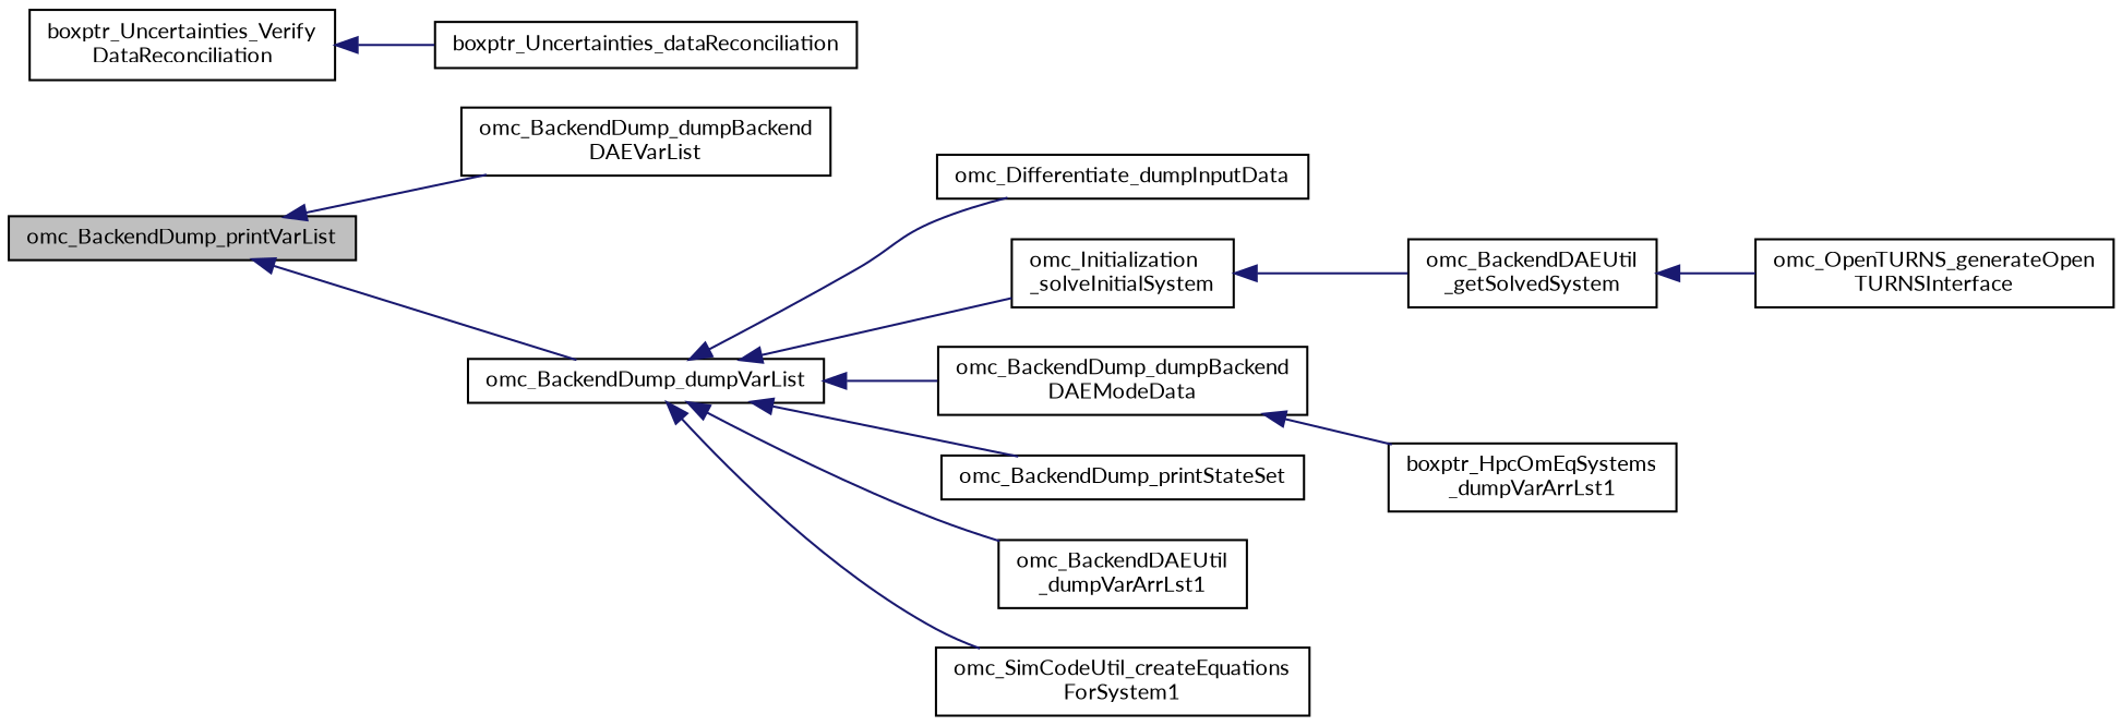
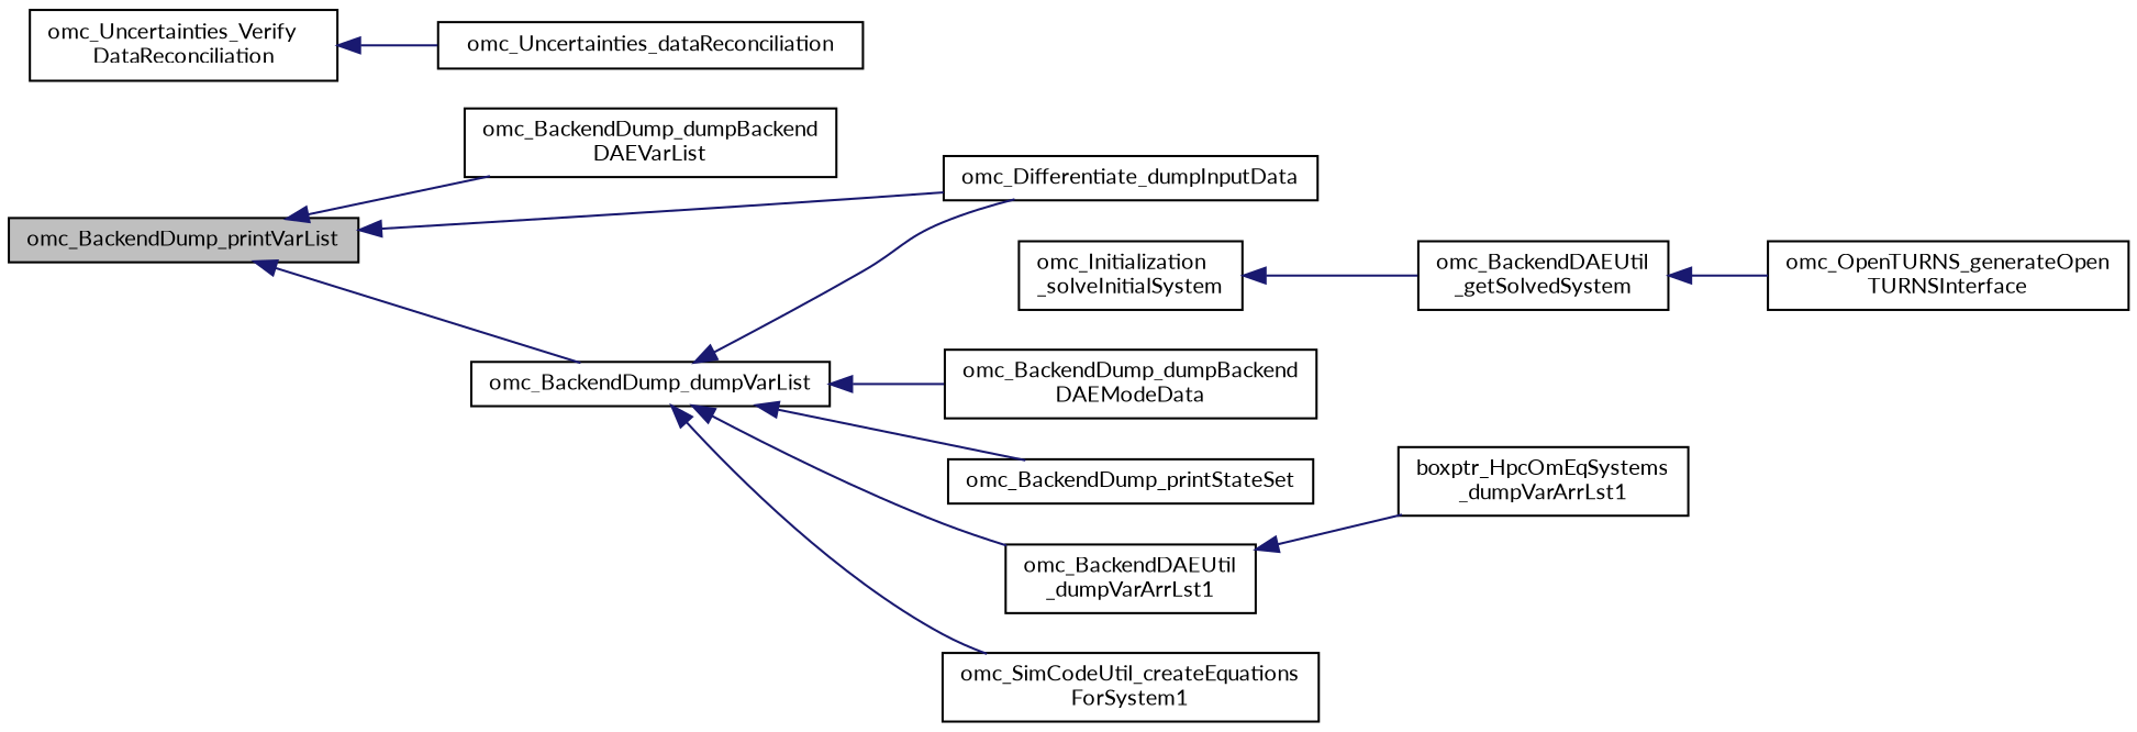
  digraph {
    fontname=Lato
    rankdir=LR
    node [color=black fillcolor=white fontname=Lato fontsize=10 shape=record style=filled]
    edge [color=midnightblue dir=back fontname=Lato fontsize=10 labelfontname=Helvetica labelfontsize=10 style=solid]
    n1 [fillcolor=grey75 fontcolor=black height=0.2 label=omc_BackendDump_printVarList width=0.4]
    n2 [height=0.2 label="omc_BackendDump_dumpBackend\lDAEVarList" width=0.4]
    n3 [height=0.2 label=omc_BackendDump_dumpVarList width=0.4]
    n4 [height=0.2 label=omc_Differentiate_dumpInputData width=0.4]
    n5 [height=0.2 label="omc_Initialization\l_solveInitialSystem" width=0.4]
    n6 [height=0.2 label="omc_BackendDump_dumpBackend\lDAEModeData" width=0.4]
    n7 [height=0.2 label=omc_BackendDump_printStateSet width=0.4]
    n8 [height=0.2 label="omc_BackendDAEUtil\l_dumpVarArrLst1" width=0.4]
    n9 [height=0.2 label="omc_SimCodeUtil_createEquations\lForSystem1" width=0.4]
    n10 [height=0.2 label="omc_BackendDAEUtil\l_getSolvedSystem" width=0.4]
    n11 [height=0.2 label="boxptr_HpcOmEqSystems\l_dumpVarArrLst1" width=0.4]
-   n12 [height=0.2 label="boxptr_Uncertainties_Verify\lDataReconciliation" width=0.4]
-   n13 [height=0.2 label=boxptr_Uncertainties_dataReconciliation width=0.4]
+   n12 [height=0.2 label="omc_Uncertainties_Verify\lDataReconciliation" width=0.4]
+   n13 [height=0.2 label=omc_Uncertainties_dataReconciliation width=0.4]
    n14 [height=0.2 label="omc_OpenTURNS_generateOpen\lTURNSInterface" width=0.4]
    n1 -> n2
    n1 -> n3
+   n1 -> n4
    n3 -> n4
-   n3 -> n5
    n3 -> n6
    n3 -> n7
    n3 -> n8
    n3 -> n9
    n5 -> n10
-   n6 -> n11
+   n8 -> n11
    n10 -> n14
    n12 -> n13
  }
